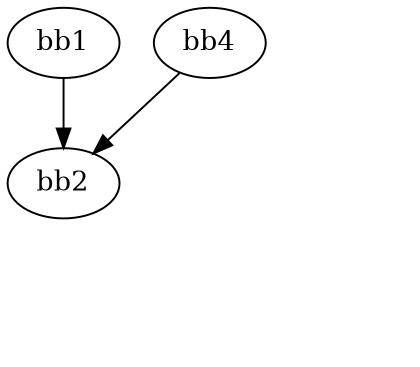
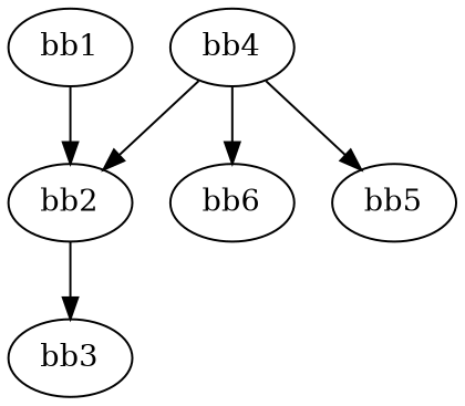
  digraph {
    n1 [label="bb1\l"]
    n2 [label="bb2\l"]
+   n3 [label="bb6\l"]
+   n4 [label="bb3\l"]
    n5 [label="bb4\l"]
+   n6 [label="bb5\l"]
    n1 -> n2
+   n2 -> n4
    n5 -> n2
+   n5 -> n3
+   n5 -> n6
  }
